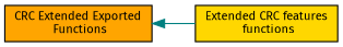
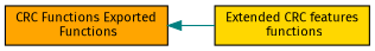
  digraph {
    rankdir=LR
    fontname="Fira Sans"
    node [color=black fontname="Fira Sans" fontsize=10 shape=record style=filled]
    n1 [fillcolor=gold fontcolor=black height=0.2 label="Extended CRC features\l functions" width=0.4]
-   n2 [fillcolor=orange height=0.2 label="CRC Extended Exported\l Functions" width=0.4]
+   n2 [fillcolor=orange height=0.2 label="CRC Functions Exported\l Functions" width=0.4]
    n2 -> n1 [dir=back fontname="Fira Sans" fontsize=10 labelfontname=Helvetica labelfontsize=10 shape=plaintext style=solid color=teal]
  }
